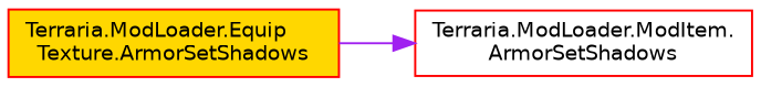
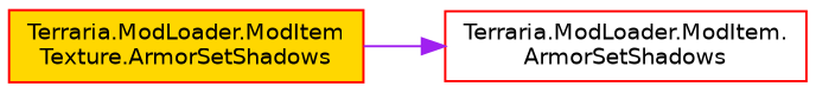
  digraph {
    rankdir=LR
    node [color=red fontname=Helvetica fontsize=10 shape=record style=filled]
-   n1 [fillcolor=gold fontcolor=black height=0.2 label="Terraria.ModLoader.Equip\lTexture.ArmorSetShadows" width=0.4]
+   n1 [fillcolor=gold fontcolor=black height=0.2 label="Terraria.ModLoader.ModItem\lTexture.ArmorSetShadows" width=0.4]
    n2 [fillcolor=white height=0.2 label="Terraria.ModLoader.ModItem.\lArmorSetShadows" width=0.4]
    n1 -> n2 [color=purple fontname=Helvetica fontsize=10 labelfontname=Helvetica labelfontsize=10 style=solid]
  }
